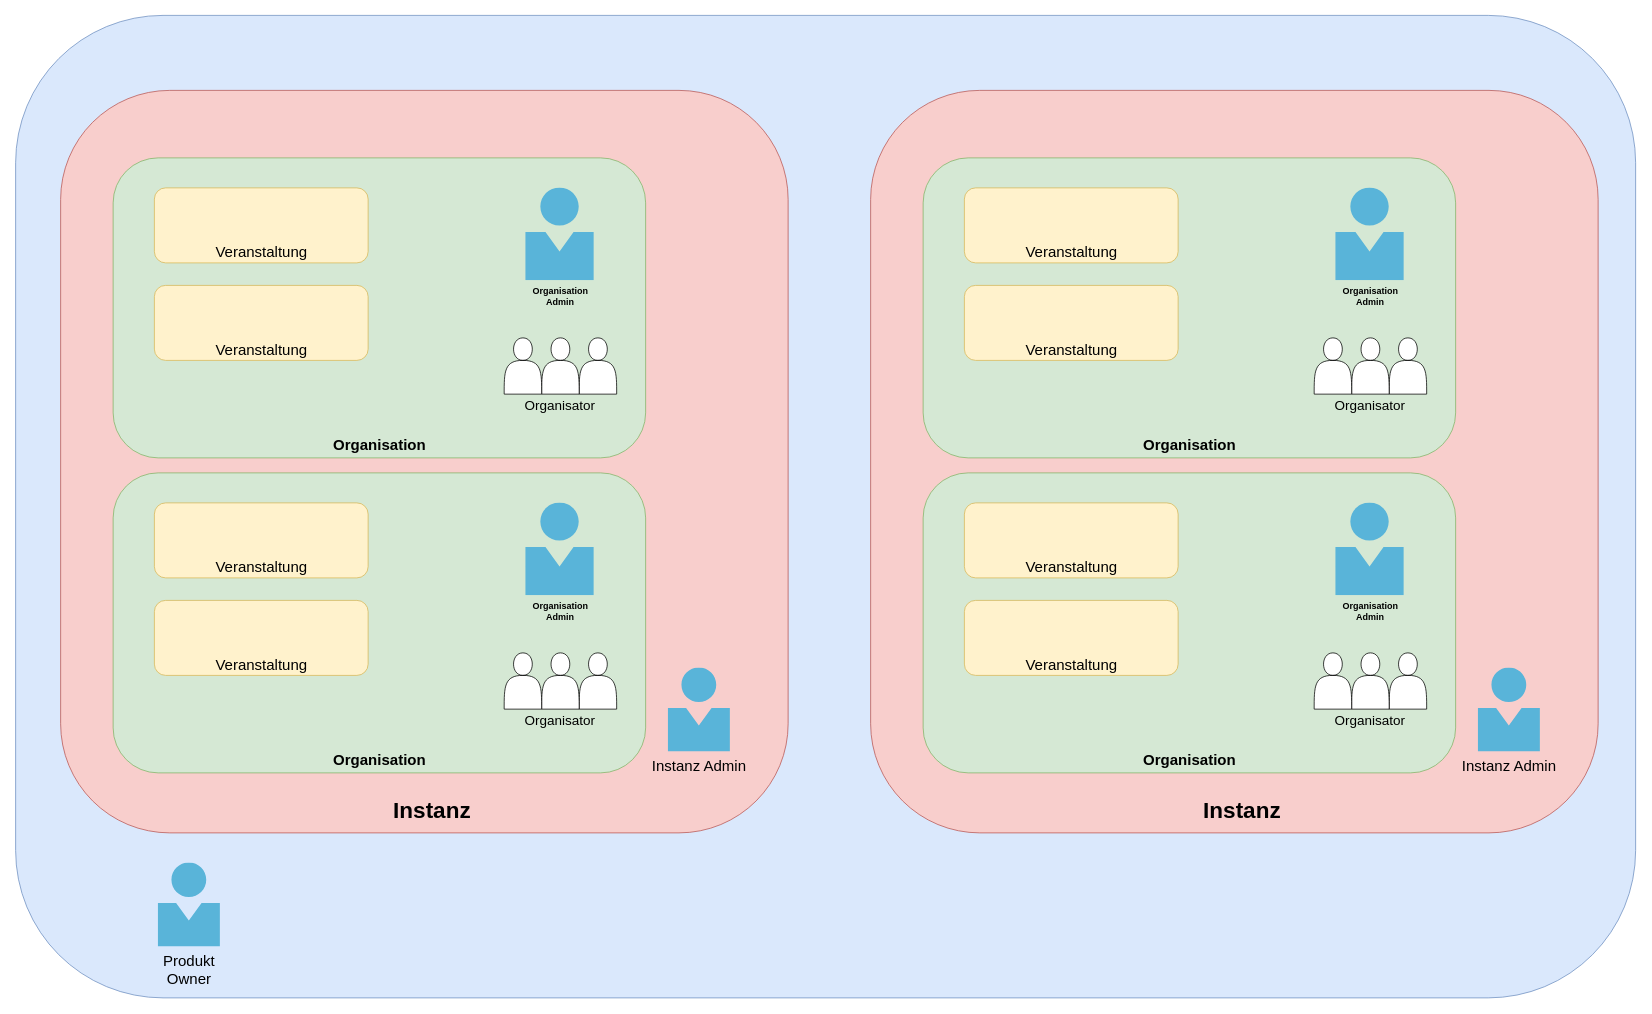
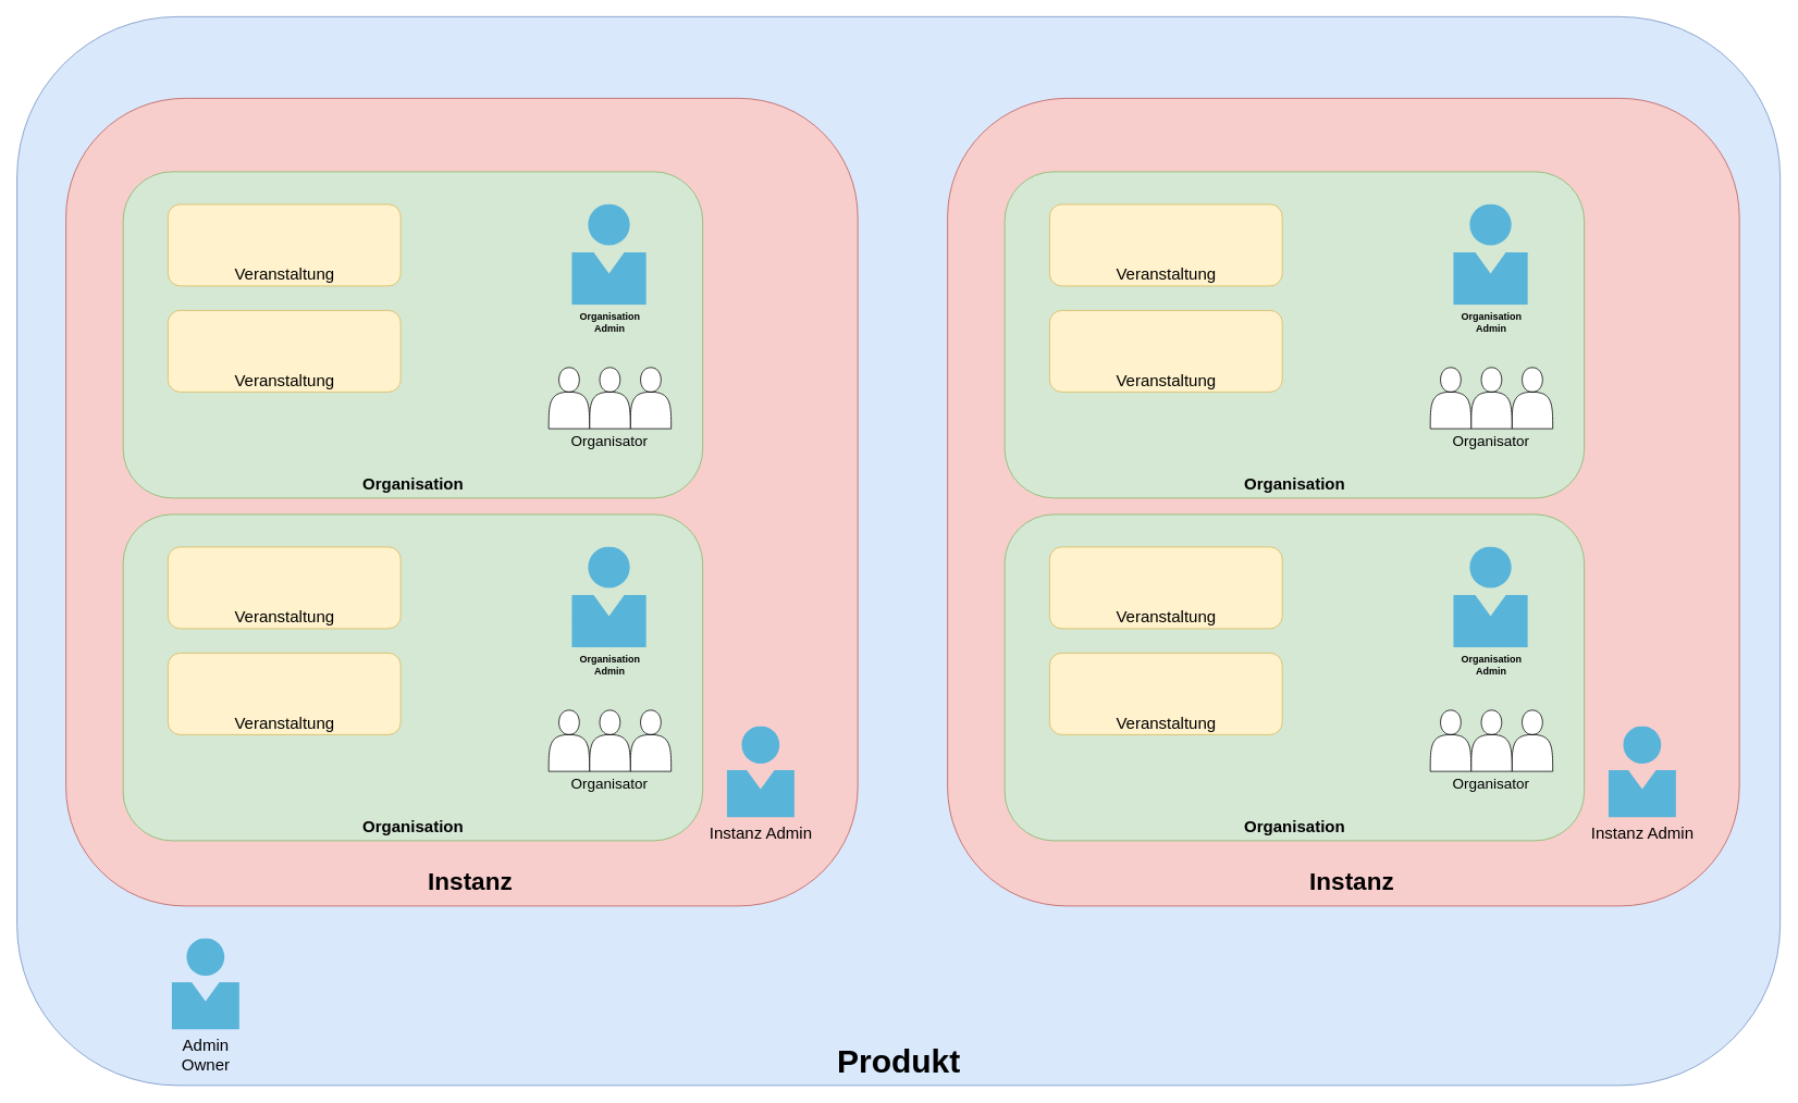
  <mxCell id="0" />
  <mxCell id="1" parent="0" />
  <mxCell id="2" value="" style="rounded=1;whiteSpace=wrap;html=1;labelBackgroundColor=none;fillColor=#dae8fc;strokeColor=#6c8ebf;" vertex="1" parent="1"><mxGeometry x="20" y="20" width="2160" height="1310" as="geometry" /></mxCell>
  <mxCell id="3" value="" style="rounded=1;whiteSpace=wrap;html=1;labelBackgroundColor=none;fillColor=#f8cecc;strokeColor=#b85450;" vertex="1" parent="1"><mxGeometry x="80" y="120" width="970.02" height="990" as="geometry" /></mxCell>
+ <mxCell id="4" value="Produkt" style="text;html=1;align=center;verticalAlign=middle;resizable=0;points=[];autosize=1;strokeColor=none;fillColor=none;fontSize=40;fontStyle=1" vertex="1" parent="1"><mxGeometry x="1020" y="1270" width="160" height="60" as="geometry" /></mxCell>
  <mxCell id="5" value="" style="rounded=1;whiteSpace=wrap;html=1;fillColor=#d5e8d4;strokeColor=#82b366;" vertex="1" parent="1"><mxGeometry x="150.01" y="210" width="710" height="400" as="geometry" /></mxCell>
  <mxCell id="6" value="Organisation" style="text;html=1;align=center;verticalAlign=middle;whiteSpace=wrap;rounded=0;fontStyle=1;fontSize=20;" vertex="1" parent="1"><mxGeometry x="432.51" y="577" width="145" height="30" as="geometry" /></mxCell>
  <mxCell id="7" value="Instanz" style="text;html=1;align=center;verticalAlign=middle;resizable=0;points=[];autosize=1;strokeColor=none;fillColor=none;fontSize=30;fontStyle=1" vertex="1" parent="1"><mxGeometry x="515" y="1054" width="120" height="50" as="geometry" /></mxCell>
  <mxCell id="8" value="" style="rounded=1;whiteSpace=wrap;html=1;fillColor=#fff2cc;strokeColor=#d6b656;" vertex="1" parent="1"><mxGeometry x="205.01" y="250" width="285" height="100" as="geometry" /></mxCell>
  <mxCell id="9" value="Organisation &lt;br&gt;Admin" style="image;sketch=0;aspect=fixed;html=1;points=[];align=center;fontSize=12;image=img/lib/mscae/Person.svg;imageBackground=none;labelBackgroundColor=none;fontColor=default;fontStyle=1" vertex="1" parent="1"><mxGeometry x="700.01" y="250" width="91.39" height="123.52" as="geometry" /></mxCell>
  <mxCell id="10" value="Veranstaltung" style="text;html=1;align=center;verticalAlign=middle;whiteSpace=wrap;rounded=0;fontSize=20;" vertex="1" parent="1"><mxGeometry x="292.51" y="320" width="110" height="30" as="geometry" /></mxCell>
  <mxCell id="11" value="" style="shape=actor;whiteSpace=wrap;html=1;" vertex="1" parent="1"><mxGeometry x="771.4" y="450" width="50" height="75" as="geometry" /></mxCell>
  <mxCell id="12" value="" style="shape=actor;whiteSpace=wrap;html=1;" vertex="1" parent="1"><mxGeometry x="721.4" y="450" width="50" height="75" as="geometry" /></mxCell>
  <mxCell id="13" value="" style="shape=actor;whiteSpace=wrap;html=1;" vertex="1" parent="1"><mxGeometry x="671.4" y="450" width="50" height="75" as="geometry" /></mxCell>
  <mxCell id="14" value="Organisator" style="text;html=1;align=center;verticalAlign=middle;whiteSpace=wrap;rounded=0;fontSize=18;" vertex="1" parent="1"><mxGeometry x="716.4" y="525" width="60" height="30" as="geometry" /></mxCell>
  <mxCell id="15" value="" style="rounded=1;whiteSpace=wrap;html=1;fillColor=#fff2cc;strokeColor=#d6b656;" vertex="1" parent="1"><mxGeometry x="205.01" y="380" width="285" height="100" as="geometry" /></mxCell>
  <mxCell id="16" value="Veranstaltung" style="text;html=1;align=center;verticalAlign=middle;whiteSpace=wrap;rounded=0;fontSize=20;" vertex="1" parent="1"><mxGeometry x="292.51" y="450" width="110" height="30" as="geometry" /></mxCell>
  <mxCell id="17" value="" style="rounded=1;whiteSpace=wrap;html=1;fillColor=#d5e8d4;strokeColor=#82b366;" vertex="1" parent="1"><mxGeometry x="150" y="630" width="710" height="400" as="geometry" /></mxCell>
  <mxCell id="18" value="Organisation" style="text;html=1;align=center;verticalAlign=middle;whiteSpace=wrap;rounded=0;fontStyle=1;fontSize=20;" vertex="1" parent="1"><mxGeometry x="432.5" y="997" width="145" height="30" as="geometry" /></mxCell>
  <mxCell id="19" value="" style="rounded=1;whiteSpace=wrap;html=1;fillColor=#fff2cc;strokeColor=#d6b656;" vertex="1" parent="1"><mxGeometry x="205" y="670" width="285" height="100" as="geometry" /></mxCell>
  <mxCell id="20" value="Organisation &lt;br&gt;Admin" style="image;sketch=0;aspect=fixed;html=1;points=[];align=center;fontSize=12;image=img/lib/mscae/Person.svg;imageBackground=none;labelBackgroundColor=none;fontColor=default;fontStyle=1" vertex="1" parent="1"><mxGeometry x="700" y="670" width="91.39" height="123.52" as="geometry" /></mxCell>
  <mxCell id="21" value="Veranstaltung" style="text;html=1;align=center;verticalAlign=middle;whiteSpace=wrap;rounded=0;fontSize=20;" vertex="1" parent="1"><mxGeometry x="292.5" y="740" width="110" height="30" as="geometry" /></mxCell>
  <mxCell id="22" value="" style="shape=actor;whiteSpace=wrap;html=1;" vertex="1" parent="1"><mxGeometry x="771.39" y="870" width="50" height="75" as="geometry" /></mxCell>
  <mxCell id="23" value="" style="shape=actor;whiteSpace=wrap;html=1;" vertex="1" parent="1"><mxGeometry x="721.39" y="870" width="50" height="75" as="geometry" /></mxCell>
  <mxCell id="24" value="" style="shape=actor;whiteSpace=wrap;html=1;" vertex="1" parent="1"><mxGeometry x="671.39" y="870" width="50" height="75" as="geometry" /></mxCell>
  <mxCell id="25" value="Organisator" style="text;html=1;align=center;verticalAlign=middle;whiteSpace=wrap;rounded=0;fontSize=18;" vertex="1" parent="1"><mxGeometry x="716.39" y="945" width="60" height="30" as="geometry" /></mxCell>
  <mxCell id="26" value="" style="rounded=1;whiteSpace=wrap;html=1;fillColor=#fff2cc;strokeColor=#d6b656;" vertex="1" parent="1"><mxGeometry x="205" y="800" width="285" height="100" as="geometry" /></mxCell>
  <mxCell id="27" value="Veranstaltung" style="text;html=1;align=center;verticalAlign=middle;whiteSpace=wrap;rounded=0;fontSize=20;" vertex="1" parent="1"><mxGeometry x="292.5" y="870" width="110" height="30" as="geometry" /></mxCell>
- <mxCell id="28" value="Produkt &lt;br&gt;Owner" style="image;sketch=0;aspect=fixed;html=1;points=[];align=center;fontSize=20;image=img/lib/mscae/Person.svg;labelBackgroundColor=none;" vertex="1" parent="1"><mxGeometry x="210" y="1150" width="82.9" height="112.03" as="geometry" /></mxCell>
+ <mxCell id="28" value="Admin &lt;br&gt;Owner" style="image;sketch=0;aspect=fixed;html=1;points=[];align=center;fontSize=20;image=img/lib/mscae/Person.svg;labelBackgroundColor=none;" vertex="1" parent="1"><mxGeometry x="210" y="1150" width="82.9" height="112.03" as="geometry" /></mxCell>
  <mxCell id="29" value="Instanz Admin" style="image;sketch=0;aspect=fixed;html=1;points=[];align=center;fontSize=20;image=img/lib/mscae/Person.svg;labelBackgroundColor=none;" vertex="1" parent="1"><mxGeometry x="890" y="890" width="82.9" height="112.03" as="geometry" /></mxCell>
  <mxCell id="30" value="" style="rounded=1;whiteSpace=wrap;html=1;labelBackgroundColor=none;fillColor=#f8cecc;strokeColor=#b85450;" vertex="1" parent="1"><mxGeometry x="1160" y="120" width="970.02" height="990" as="geometry" /></mxCell>
  <mxCell id="31" value="" style="rounded=1;whiteSpace=wrap;html=1;fillColor=#d5e8d4;strokeColor=#82b366;" vertex="1" parent="1"><mxGeometry x="1230.01" y="210" width="710" height="400" as="geometry" /></mxCell>
  <mxCell id="32" value="Organisation" style="text;html=1;align=center;verticalAlign=middle;whiteSpace=wrap;rounded=0;fontStyle=1;fontSize=20;" vertex="1" parent="1"><mxGeometry x="1512.51" y="577" width="145" height="30" as="geometry" /></mxCell>
  <mxCell id="33" value="Instanz" style="text;html=1;align=center;verticalAlign=middle;resizable=0;points=[];autosize=1;strokeColor=none;fillColor=none;fontSize=30;fontStyle=1" vertex="1" parent="1"><mxGeometry x="1595" y="1054" width="120" height="50" as="geometry" /></mxCell>
  <mxCell id="34" value="" style="rounded=1;whiteSpace=wrap;html=1;fillColor=#fff2cc;strokeColor=#d6b656;" vertex="1" parent="1"><mxGeometry x="1285.01" y="250" width="285" height="100" as="geometry" /></mxCell>
  <mxCell id="35" value="Organisation &lt;br&gt;Admin" style="image;sketch=0;aspect=fixed;html=1;points=[];align=center;fontSize=12;image=img/lib/mscae/Person.svg;imageBackground=none;labelBackgroundColor=none;fontColor=default;fontStyle=1" vertex="1" parent="1"><mxGeometry x="1780.01" y="250" width="91.39" height="123.52" as="geometry" /></mxCell>
  <mxCell id="36" value="Veranstaltung" style="text;html=1;align=center;verticalAlign=middle;whiteSpace=wrap;rounded=0;fontSize=20;" vertex="1" parent="1"><mxGeometry x="1372.51" y="320" width="110" height="30" as="geometry" /></mxCell>
  <mxCell id="37" value="" style="shape=actor;whiteSpace=wrap;html=1;" vertex="1" parent="1"><mxGeometry x="1851.4" y="450" width="50" height="75" as="geometry" /></mxCell>
  <mxCell id="38" value="" style="shape=actor;whiteSpace=wrap;html=1;" vertex="1" parent="1"><mxGeometry x="1801.4" y="450" width="50" height="75" as="geometry" /></mxCell>
  <mxCell id="39" value="" style="shape=actor;whiteSpace=wrap;html=1;" vertex="1" parent="1"><mxGeometry x="1751.4" y="450" width="50" height="75" as="geometry" /></mxCell>
  <mxCell id="40" value="Organisator" style="text;html=1;align=center;verticalAlign=middle;whiteSpace=wrap;rounded=0;fontSize=18;" vertex="1" parent="1"><mxGeometry x="1796.4" y="525" width="60" height="30" as="geometry" /></mxCell>
  <mxCell id="41" value="" style="rounded=1;whiteSpace=wrap;html=1;fillColor=#fff2cc;strokeColor=#d6b656;" vertex="1" parent="1"><mxGeometry x="1285.01" y="380" width="285" height="100" as="geometry" /></mxCell>
  <mxCell id="42" value="Veranstaltung" style="text;html=1;align=center;verticalAlign=middle;whiteSpace=wrap;rounded=0;fontSize=20;" vertex="1" parent="1"><mxGeometry x="1372.51" y="450" width="110" height="30" as="geometry" /></mxCell>
  <mxCell id="43" value="" style="rounded=1;whiteSpace=wrap;html=1;fillColor=#d5e8d4;strokeColor=#82b366;" vertex="1" parent="1"><mxGeometry x="1230" y="630" width="710" height="400" as="geometry" /></mxCell>
  <mxCell id="44" value="Organisation" style="text;html=1;align=center;verticalAlign=middle;whiteSpace=wrap;rounded=0;fontStyle=1;fontSize=20;" vertex="1" parent="1"><mxGeometry x="1512.5" y="997" width="145" height="30" as="geometry" /></mxCell>
  <mxCell id="45" value="" style="rounded=1;whiteSpace=wrap;html=1;fillColor=#fff2cc;strokeColor=#d6b656;" vertex="1" parent="1"><mxGeometry x="1285" y="670" width="285" height="100" as="geometry" /></mxCell>
  <mxCell id="46" value="Organisation &lt;br&gt;Admin" style="image;sketch=0;aspect=fixed;html=1;points=[];align=center;fontSize=12;image=img/lib/mscae/Person.svg;imageBackground=none;labelBackgroundColor=none;fontColor=default;fontStyle=1" vertex="1" parent="1"><mxGeometry x="1780" y="670" width="91.39" height="123.52" as="geometry" /></mxCell>
  <mxCell id="47" value="Veranstaltung" style="text;html=1;align=center;verticalAlign=middle;whiteSpace=wrap;rounded=0;fontSize=20;" vertex="1" parent="1"><mxGeometry x="1372.5" y="740" width="110" height="30" as="geometry" /></mxCell>
  <mxCell id="48" value="" style="shape=actor;whiteSpace=wrap;html=1;" vertex="1" parent="1"><mxGeometry x="1851.39" y="870" width="50" height="75" as="geometry" /></mxCell>
  <mxCell id="49" value="" style="shape=actor;whiteSpace=wrap;html=1;" vertex="1" parent="1"><mxGeometry x="1801.39" y="870" width="50" height="75" as="geometry" /></mxCell>
  <mxCell id="50" value="" style="shape=actor;whiteSpace=wrap;html=1;" vertex="1" parent="1"><mxGeometry x="1751.39" y="870" width="50" height="75" as="geometry" /></mxCell>
  <mxCell id="51" value="Organisator" style="text;html=1;align=center;verticalAlign=middle;whiteSpace=wrap;rounded=0;fontSize=18;" vertex="1" parent="1"><mxGeometry x="1796.39" y="945" width="60" height="30" as="geometry" /></mxCell>
  <mxCell id="52" value="" style="rounded=1;whiteSpace=wrap;html=1;fillColor=#fff2cc;strokeColor=#d6b656;" vertex="1" parent="1"><mxGeometry x="1285" y="800" width="285" height="100" as="geometry" /></mxCell>
  <mxCell id="53" value="Veranstaltung" style="text;html=1;align=center;verticalAlign=middle;whiteSpace=wrap;rounded=0;fontSize=20;" vertex="1" parent="1"><mxGeometry x="1372.5" y="870" width="110" height="30" as="geometry" /></mxCell>
  <mxCell id="54" value="Instanz Admin" style="image;sketch=0;aspect=fixed;html=1;points=[];align=center;fontSize=20;image=img/lib/mscae/Person.svg;labelBackgroundColor=none;" vertex="1" parent="1"><mxGeometry x="1970" y="890" width="82.9" height="112.03" as="geometry" /></mxCell>
